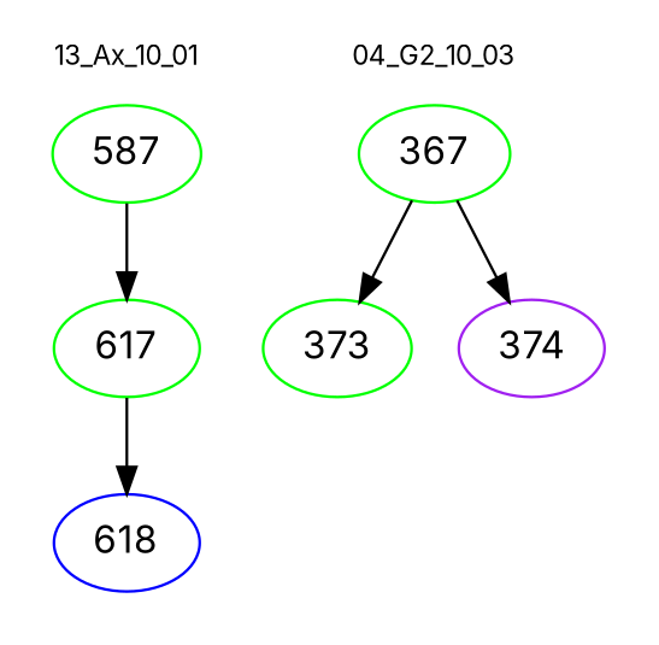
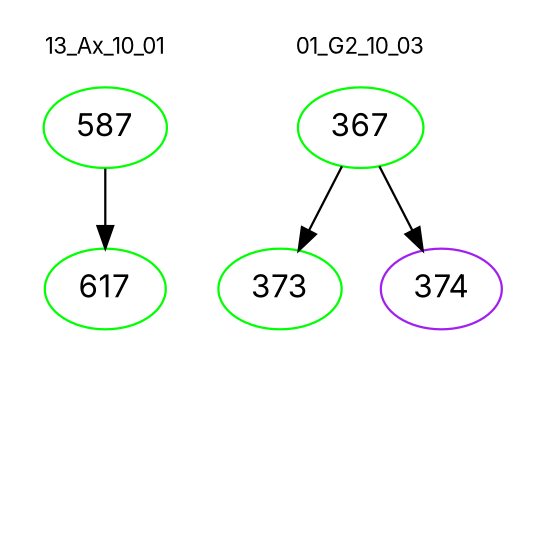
  digraph {
    fontname=Inter
    node [color=green fontname=Inter]
    edge [color=black fontname=Inter]
    n1 [label=617]
    n2 [label=587]
-   n3 [color=blue label=618]
    n4 [label=367]
    n5 [label=373]
    n6 [color=purple label=374]
    subgraph cluster_1 {
      color=white
      fontsize=10
      label="13_Ax_10_01"
      n1
      n2
-     n3
    }
    subgraph cluster_2 {
      color=white
      fontsize=10
-     label="04_G2_10_03"
+     label="01_G2_10_03"
      n4
      n5
      n6
    }
-   n1 -> n3
    n2 -> n1
    n4 -> n5
    n4 -> n6
  }
